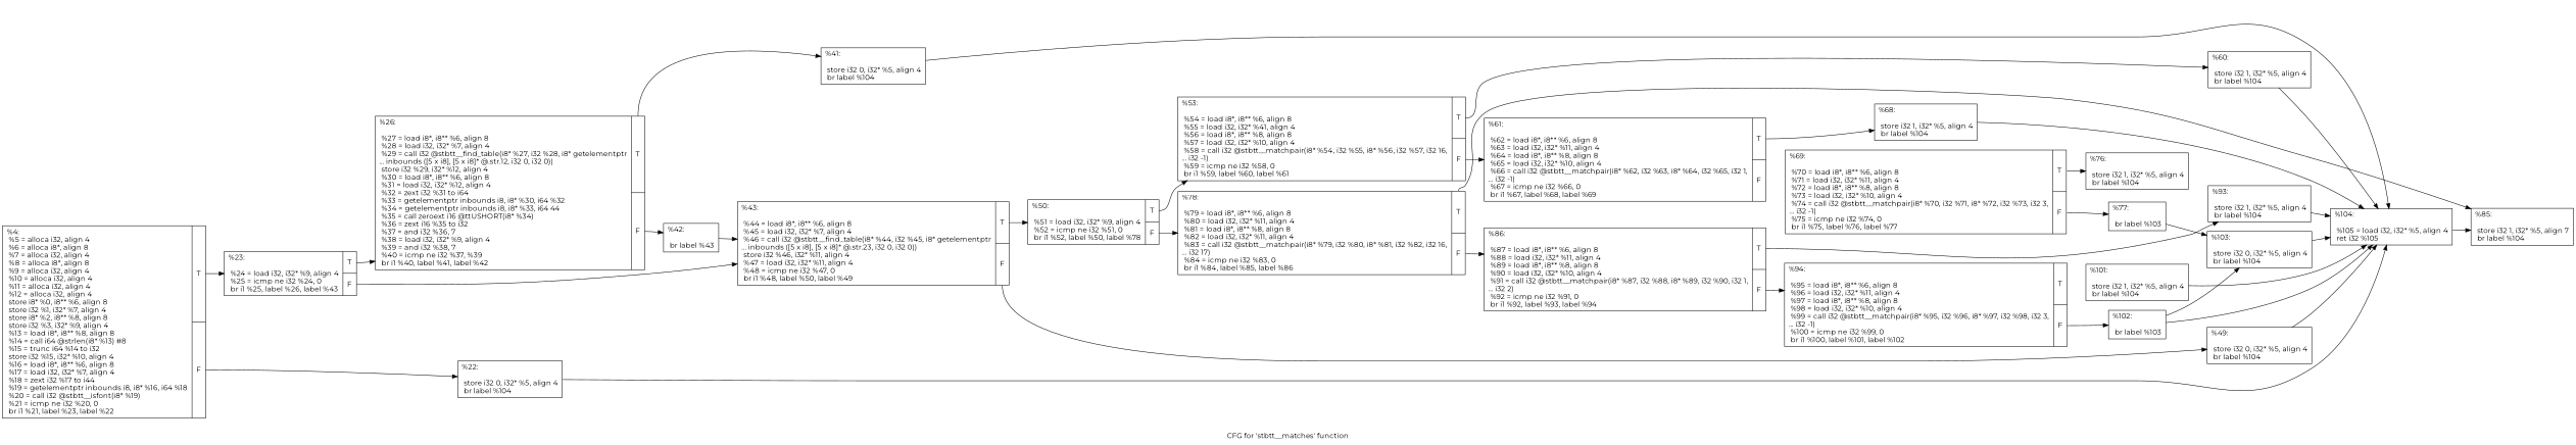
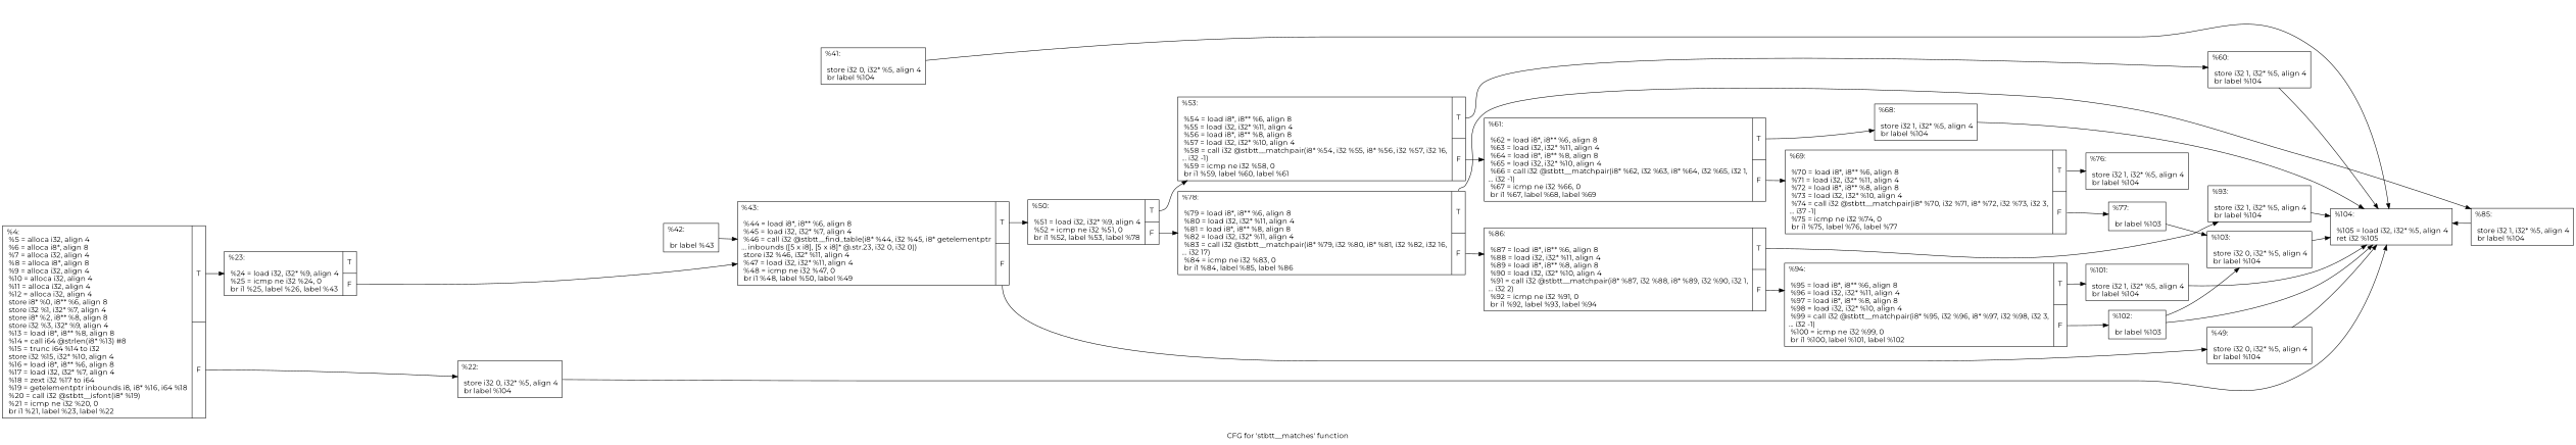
  digraph {
    fontname=Montserrat
    label="CFG for 'stbtt__matches' function"
    rankdir=LR
    node [fontname=Montserrat shape=record]
    edge [fontname=Montserrat]
-   n1 [label="{%4:\l  %5 = alloca i32, align 4\l  %6 = alloca i8*, align 8\l  %7 = alloca i32, align 4\l  %8 = alloca i8*, align 8\l  %9 = alloca i32, align 4\l  %10 = alloca i32, align 4\l  %11 = alloca i32, align 4\l  %12 = alloca i32, align 4\l  store i8* %0, i8** %6, align 8\l  store i32 %1, i32* %7, align 4\l  store i8* %2, i8** %8, align 8\l  store i32 %3, i32* %9, align 4\l  %13 = load i8*, i8** %8, align 8\l  %14 = call i64 @strlen(i8* %13) #8\l  %15 = trunc i64 %14 to i32\l  store i32 %15, i32* %10, align 4\l  %16 = load i8*, i8** %6, align 8\l  %17 = load i32, i32* %7, align 4\l  %18 = zext i32 %17 to i44\l  %19 = getelementptr inbounds i8, i8* %16, i64 %18\l  %20 = call i32 @stbtt__isfont(i8* %19)\l  %21 = icmp ne i32 %20, 0\l  br i1 %21, label %23, label %22\l|{<s0>T|<s1>F}}"]
+   n1 [label="{%4:\l  %5 = alloca i32, align 4\l  %6 = alloca i8*, align 8\l  %7 = alloca i32, align 4\l  %8 = alloca i8*, align 8\l  %9 = alloca i32, align 4\l  %10 = alloca i32, align 4\l  %11 = alloca i32, align 4\l  %12 = alloca i32, align 4\l  store i8* %0, i8** %6, align 8\l  store i32 %1, i32* %7, align 4\l  store i8* %2, i8** %8, align 8\l  store i32 %3, i32* %9, align 4\l  %13 = load i8*, i8** %8, align 8\l  %14 = call i64 @strlen(i8* %13) #8\l  %15 = trunc i64 %14 to i32\l  store i32 %15, i32* %10, align 4\l  %16 = load i8*, i8** %6, align 8\l  %17 = load i32, i32* %7, align 4\l  %18 = zext i32 %17 to i64\l  %19 = getelementptr inbounds i8, i8* %16, i64 %18\l  %20 = call i32 @stbtt__isfont(i8* %19)\l  %21 = icmp ne i32 %20, 0\l  br i1 %21, label %23, label %22\l|{<s0>T|<s1>F}}"]
    n2 [label="{%23:\l\l  %24 = load i32, i32* %9, align 4\l  %25 = icmp ne i32 %24, 0\l  br i1 %25, label %26, label %43\l|{<s0>T|<s1>F}}"]
    n3 [label="{%22:\l\l  store i32 0, i32* %5, align 4\l  br label %104\l}"]
-   n4 [label="{%26:\l\l  %27 = load i8*, i8** %6, align 8\l  %28 = load i32, i32* %7, align 4\l  %29 = call i32 @stbtt__find_table(i8* %27, i32 %28, i8* getelementptr\l... inbounds ([5 x i8], [5 x i8]* @.str.12, i32 0, i32 0))\l  store i32 %29, i32* %12, align 4\l  %30 = load i8*, i8** %6, align 8\l  %31 = load i32, i32* %12, align 4\l  %32 = zext i32 %31 to i64\l  %33 = getelementptr inbounds i8, i8* %30, i64 %32\l  %34 = getelementptr inbounds i8, i8* %33, i64 44\l  %35 = call zeroext i16 @ttUSHORT(i8* %34)\l  %36 = zext i16 %35 to i32\l  %37 = and i32 %36, 7\l  %38 = load i32, i32* %9, align 4\l  %39 = and i32 %38, 7\l  %40 = icmp ne i32 %37, %39\l  br i1 %40, label %41, label %42\l|{<s0>T|<s1>F}}"]
    n5 [label="{%43:\l\l  %44 = load i8*, i8** %6, align 8\l  %45 = load i32, i32* %7, align 4\l  %46 = call i32 @stbtt__find_table(i8* %44, i32 %45, i8* getelementptr\l... inbounds ([5 x i8], [5 x i8]* @.str.23, i32 0, i32 0))\l  store i32 %46, i32* %11, align 4\l  %47 = load i32, i32* %11, align 4\l  %48 = icmp ne i32 %47, 0\l  br i1 %48, label %50, label %49\l|{<s0>T|<s1>F}}"]
    n6 [label="{%104:\l\l  %105 = load i32, i32* %5, align 4\l  ret i32 %105\l}"]
    n7 [label="{%41:\l\l  store i32 0, i32* %5, align 4\l  br label %104\l}"]
    n8 [label="{%42:\l\l  br label %43\l}"]
-   n9 [label="{%50:\l\l  %51 = load i32, i32* %9, align 4\l  %52 = icmp ne i32 %51, 0\l  br i1 %52, label %50, label %78\l|{<s0>T|<s1>F}}"]
+   n9 [label="{%50:\l\l  %51 = load i32, i32* %9, align 4\l  %52 = icmp ne i32 %51, 0\l  br i1 %52, label %53, label %78\l|{<s0>T|<s1>F}}"]
    n10 [label="{%49:\l\l  store i32 0, i32* %5, align 4\l  br label %104\l}"]
-   n11 [label="{%53:\l\l  %54 = load i8*, i8** %6, align 8\l  %55 = load i32, i32* %41, align 4\l  %56 = load i8*, i8** %8, align 8\l  %57 = load i32, i32* %10, align 4\l  %58 = call i32 @stbtt__matchpair(i8* %54, i32 %55, i8* %56, i32 %57, i32 16,\l... i32 -1)\l  %59 = icmp ne i32 %58, 0\l  br i1 %59, label %60, label %61\l|{<s0>T|<s1>F}}"]
+   n11 [label="{%53:\l\l  %54 = load i8*, i8** %6, align 8\l  %55 = load i32, i32* %11, align 4\l  %56 = load i8*, i8** %8, align 8\l  %57 = load i32, i32* %10, align 4\l  %58 = call i32 @stbtt__matchpair(i8* %54, i32 %55, i8* %56, i32 %57, i32 16,\l... i32 -1)\l  %59 = icmp ne i32 %58, 0\l  br i1 %59, label %60, label %61\l|{<s0>T|<s1>F}}"]
    n12 [label="{%78:\l\l  %79 = load i8*, i8** %6, align 8\l  %80 = load i32, i32* %11, align 4\l  %81 = load i8*, i8** %8, align 8\l  %82 = load i32, i32* %11, align 4\l  %83 = call i32 @stbtt__matchpair(i8* %79, i32 %80, i8* %81, i32 %82, i32 16,\l... i32 17)\l  %84 = icmp ne i32 %83, 0\l  br i1 %84, label %85, label %86\l|{<s0>T|<s1>F}}"]
    n13 [label="{%60:\l\l  store i32 1, i32* %5, align 4\l  br label %104\l}"]
    n14 [label="{%61:\l\l  %62 = load i8*, i8** %6, align 8\l  %63 = load i32, i32* %11, align 4\l  %64 = load i8*, i8** %8, align 8\l  %65 = load i32, i32* %10, align 4\l  %66 = call i32 @stbtt__matchpair(i8* %62, i32 %63, i8* %64, i32 %65, i32 1,\l... i32 -1)\l  %67 = icmp ne i32 %66, 0\l  br i1 %67, label %68, label %69\l|{<s0>T|<s1>F}}"]
-   n15 [label="{%85:\l\l  store i32 1, i32* %5, align 7\l  br label %104\l}"]
+   n15 [label="{%85:\l\l  store i32 1, i32* %5, align 4\l  br label %104\l}"]
    n16 [label="{%86:\l\l  %87 = load i8*, i8** %6, align 8\l  %88 = load i32, i32* %11, align 4\l  %89 = load i8*, i8** %8, align 8\l  %90 = load i32, i32* %10, align 4\l  %91 = call i32 @stbtt__matchpair(i8* %87, i32 %88, i8* %89, i32 %90, i32 1,\l... i32 2)\l  %92 = icmp ne i32 %91, 0\l  br i1 %92, label %93, label %94\l|{<s0>T|<s1>F}}"]
    n17 [label="{%68:\l\l  store i32 1, i32* %5, align 4\l  br label %104\l}"]
-   n18 [label="{%69:\l\l  %70 = load i8*, i8** %6, align 8\l  %71 = load i32, i32* %11, align 4\l  %72 = load i8*, i8** %8, align 8\l  %73 = load i32, i32* %10, align 4\l  %74 = call i32 @stbtt__matchpair(i8* %70, i32 %71, i8* %72, i32 %73, i32 3,\l... i32 -1)\l  %75 = icmp ne i32 %74, 0\l  br i1 %75, label %76, label %77\l|{<s0>T|<s1>F}}"]
+   n18 [label="{%69:\l\l  %70 = load i8*, i8** %6, align 8\l  %71 = load i32, i32* %11, align 4\l  %72 = load i8*, i8** %8, align 8\l  %73 = load i32, i32* %10, align 4\l  %74 = call i32 @stbtt__matchpair(i8* %70, i32 %71, i8* %72, i32 %73, i32 3,\l... i37 -1)\l  %75 = icmp ne i32 %74, 0\l  br i1 %75, label %76, label %77\l|{<s0>T|<s1>F}}"]
    n19 [label="{%93:\l\l  store i32 1, i32* %5, align 4\l  br label %104\l}"]
    n20 [label="{%94:\l\l  %95 = load i8*, i8** %6, align 8\l  %96 = load i32, i32* %11, align 4\l  %97 = load i8*, i8** %8, align 8\l  %98 = load i32, i32* %10, align 4\l  %99 = call i32 @stbtt__matchpair(i8* %95, i32 %96, i8* %97, i32 %98, i32 3,\l... i32 -1)\l  %100 = icmp ne i32 %99, 0\l  br i1 %100, label %101, label %102\l|{<s0>T|<s1>F}}"]
    n21 [label="{%76:\l\l  store i32 1, i32* %5, align 4\l  br label %104\l}"]
    n22 [label="{%77:\l\l  br label %103\l}"]
    n23 [label="{%103:\l\l  store i32 0, i32* %5, align 4\l  br label %104\l}"]
    n24 [label="{%101:\l\l  store i32 1, i32* %5, align 4\l  br label %104\l}"]
    n25 [label="{%102:\l\l  br label %103\l}"]
    n1 -> n2 [tailport=s0]
    n1 -> n3 [tailport=s1]
-   n2 -> n4 [tailport=s0]
    n2 -> n5 [tailport=s1]
    n3 -> n6
-   n4 -> n7 [tailport=s0]
-   n4 -> n8 [tailport=s1]
    n5 -> n9 [tailport=s0]
    n5 -> n10 [tailport=s1]
    n7 -> n6
    n8 -> n5
    n9 -> n11 [tailport=s0]
    n9 -> n12 [tailport=s1]
    n10 -> n6
    n11 -> n13 [tailport=s0]
    n11 -> n14 [tailport=s1]
    n12 -> n15 [tailport=s0]
    n12 -> n16 [tailport=s1]
    n13 -> n6
    n14 -> n17 [tailport=s0]
-   n6 -> n15
+   n14 -> n18 [tailport=s1]
+   n15 -> n6
    n16 -> n19 [tailport=s0]
    n16 -> n20 [tailport=s1]
    n17 -> n6
    n18 -> n21 [tailport=s0]
    n18 -> n22 [tailport=s1]
    n19 -> n6
+   n20 -> n24 [tailport=s0]
    n20 -> n25 [tailport=s1]
    n22 -> n23
    n23 -> n6
    n24 -> n6
    n25 -> n6
    n25 -> n23
  }
